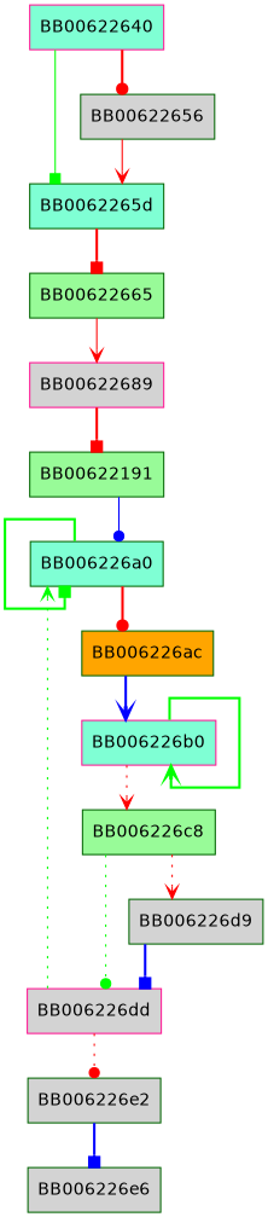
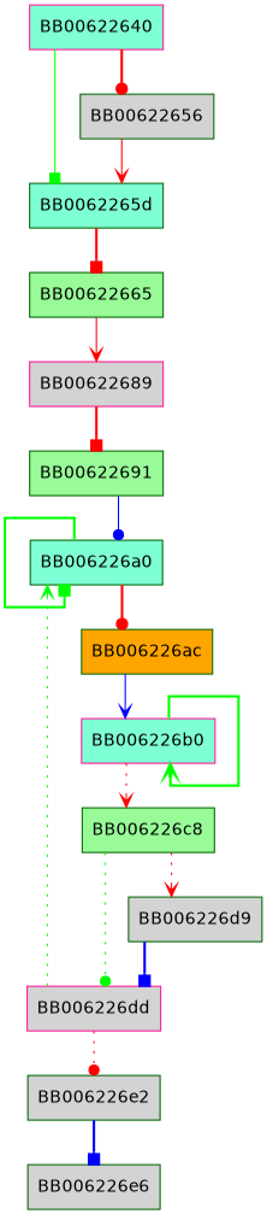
  digraph {
    fontname="DejaVu Sans"
    splines=ortho
    node [color=darkgreen fillcolor=lightgrey fontname="DejaVu Sans" shape=box style=filled]
    edge [arrowhead=vee color=red fontname="DejaVu Sans" style=bold]
    BB00622640 [color=deeppink fillcolor=aquamarine]
    BB0062265d [fillcolor=aquamarine]
    BB00622656
    BB00622665 [fillcolor=palegreen]
    BB00622689 [color=deeppink]
-   BB00622691 [fillcolor=palegreen label=BB00622191]
+   BB00622691 [fillcolor=palegreen]
    BB006226c8 [fillcolor=palegreen]
    BB006226dd [color=deeppink]
    BB006226d9
    BB006226a0 [fillcolor=aquamarine]
    BB006226e2
    BB006226ac [fillcolor=orange]
    BB006226b0 [color=deeppink fillcolor=aquamarine]
    BB006226e6
    BB00622640 -> BB0062265d [arrowhead=box color=green style=solid]
    BB00622640 -> BB00622656 [arrowhead=dot]
    BB0062265d -> BB00622665 [arrowhead=box]
    BB00622656 -> BB0062265d [style=solid]
    BB00622665 -> BB00622689 [style=solid]
    BB00622689 -> BB00622691 [arrowhead=box]
    BB00622691 -> BB006226a0 [arrowhead=dot color=blue style=solid]
    BB006226c8 -> BB006226dd [arrowhead=dot color=green style=dotted]
    BB006226c8 -> BB006226d9 [style=dotted]
    BB006226dd -> BB006226a0 [color=green style=dotted]
    BB006226dd -> BB006226e2 [arrowhead=dot style=dotted]
    BB006226d9 -> BB006226dd [arrowhead=box color=blue]
    BB006226a0 -> BB006226a0 [arrowhead=box color=green]
    BB006226a0 -> BB006226ac [arrowhead=dot]
    BB006226e2 -> BB006226e6 [arrowhead=box color=blue]
-   BB006226ac -> BB006226b0 [color=blue]
+   BB006226ac -> BB006226b0 [color=blue style=solid]
    BB006226b0 -> BB006226c8 [style=dotted]
    BB006226b0 -> BB006226b0 [color=green]
  }
